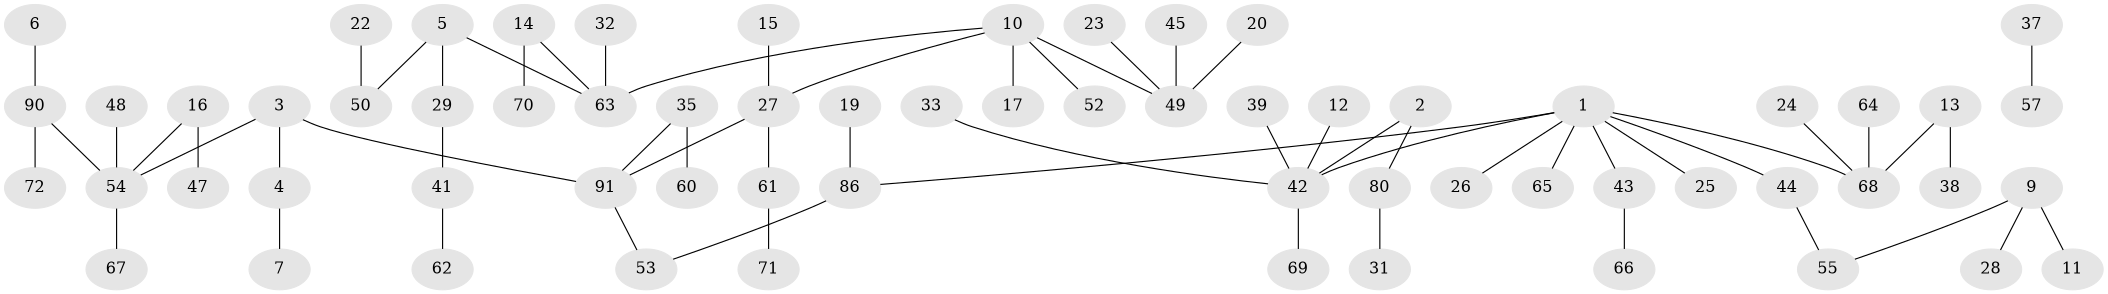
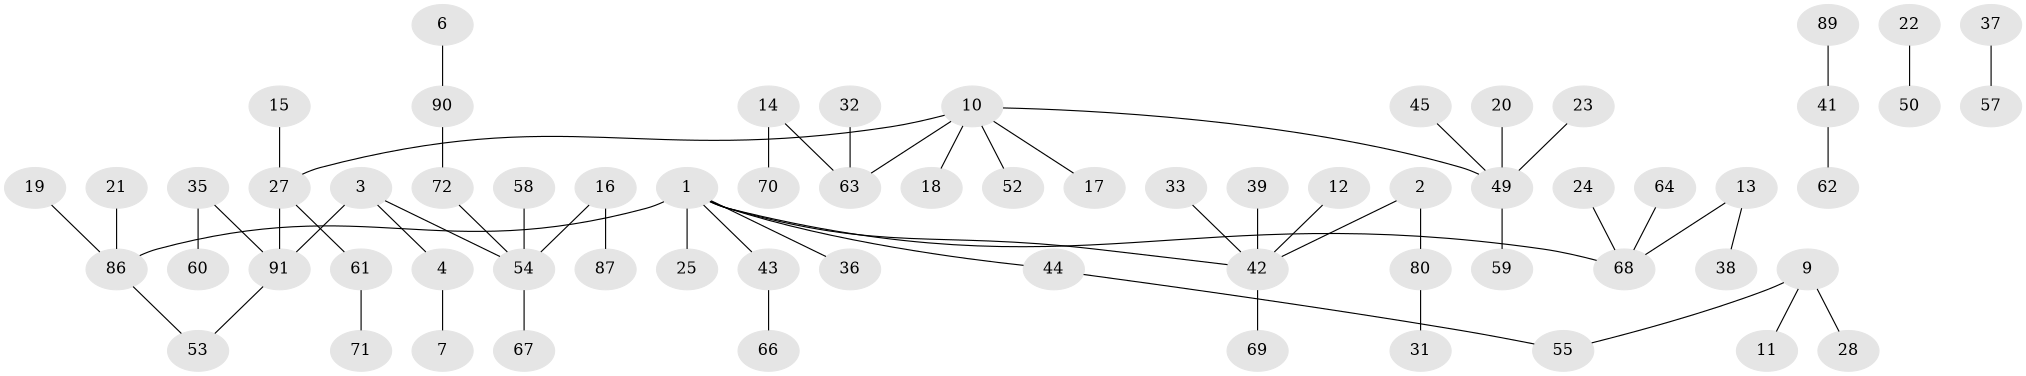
  graph {
    node [color=gray90 style=filled]
    edge [weight=1.0]
    1
    25
    n3 [label=86]
-   36 [label=26]
+   36
    42
    43
-   65
    68
    44
    53
    69
    66
    2
    n14 [label=80]
    31
    3
    4
    n18 [label=91]
    54
    7
    67
-   5
-   29
+   29 [label=89]
    50
    63
    41
    n27 [label=90]
    6
    72
    9
    55
    11
    28
    10
    17
+   18
    27
    49
    52
    61
+   59
    12
    13
    38
    14
    70
    15
    16
-   47
+   47 [label=87]
    19
    20
+   21
    22
    23
    24
    71
    62
    32
    33
    35
    60
    37
    57
    39
    45
-   48
+   48 [label=58]
    64
    1 -- 25
    1 -- n3
    1 -- 36
    1 -- 42
    1 -- 43
-   1 -- 65
    1 -- 68
    1 -- 44
    n3 -- 53
    42 -- 69
    43 -- 66
    44 -- 55
    2 -- 42
    2 -- n14
    n14 -- 31
    3 -- 4
    3 -- n18
    3 -- 54
    4 -- 7
    n18 -- 53
    54 -- 67
-   5 -- 29
-   5 -- 50
-   5 -- 63
    29 -- 41
    41 -- 62
-   n27 -- 54
+   72 -- 54
    n27 -- 72
    6 -- n27
    9 -- 55
    9 -- 11
    9 -- 28
    10 -- 63
    10 -- 17
+   10 -- 18
    10 -- 27
    10 -- 49
    10 -- 52
    27 -- n18
    27 -- 61
+   49 -- 59
    61 -- 71
    12 -- 42
    13 -- 68
    13 -- 38
    14 -- 63
    14 -- 70
    15 -- 27
    16 -- 54
    16 -- 47
    19 -- n3
    20 -- 49
+   21 -- n3
    22 -- 50
    23 -- 49
    24 -- 68
    32 -- 63
    33 -- 42
    35 -- n18
    35 -- 60
    37 -- 57
    39 -- 42
    45 -- 49
    48 -- 54
    64 -- 68
  }
